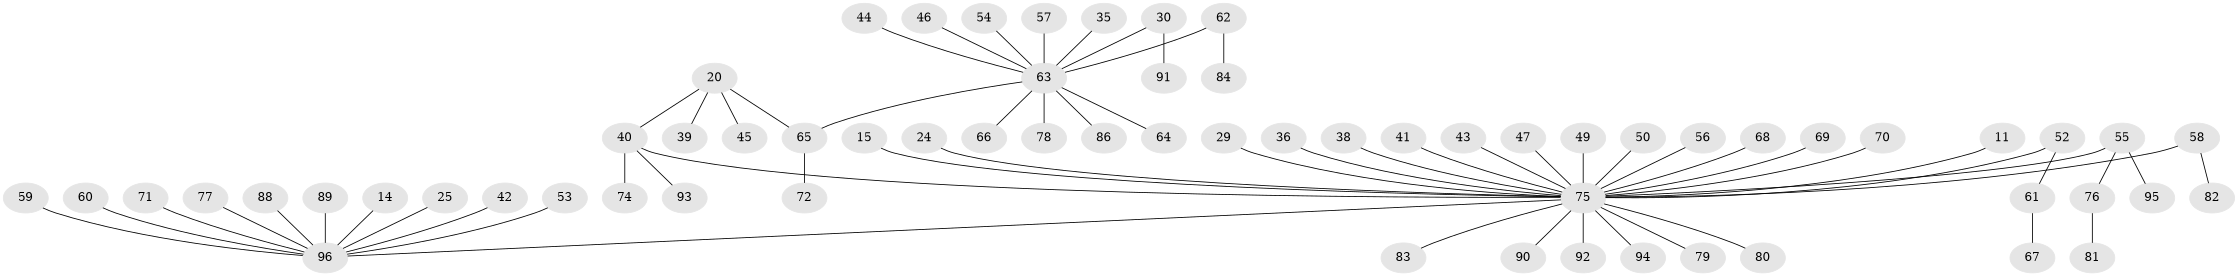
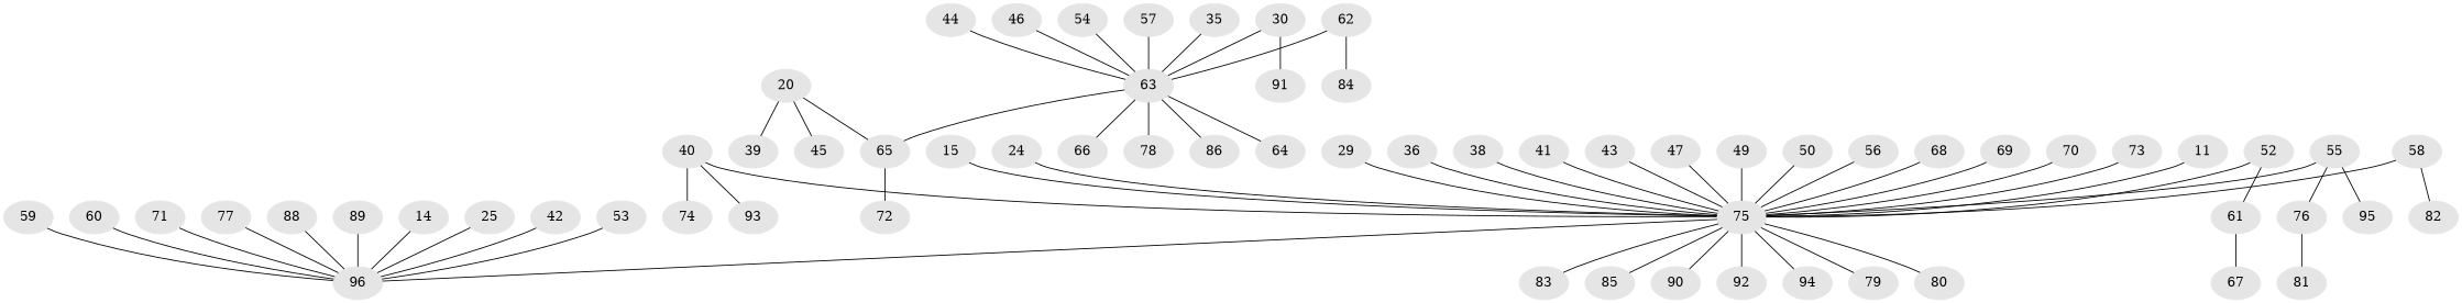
  graph {
    node [color=gray90 style=filled]
    75 [super="+18+17+21+37+23+31+28"]
    96 [super="+10+32+48+51+9"]
    79
    80
    83
+   85
    90
    92
    94
    11
    14
    15
    20
    39
    40
    45
    65 [super="+19"]
    74
    93
    72
    24
    25
    29
    63 [super="+34+33"]
    64
    66
    78
    86
    30
    91
    35
    36
    38
    41
    42
    43
    44
    46
    47
    49
    50
    52
    61
    67
    53
    54
    55
    76
    95
    81
    56
    57
    58
    82
    59
    60
    62
    84
    68
    69
    70
    71
+   73
    77
    88
    89
    75 -- 96
    75 -- 79
    75 -- 80
    75 -- 83
+   75 -- 85
    75 -- 90
    75 -- 92
    75 -- 94
    11 -- 75
    14 -- 96
    15 -- 75
    20 -- 39
-   20 -- 40
    20 -- 45
    20 -- 65
    40 -- 75
    40 -- 74
    40 -- 93
    65 -- 72
    24 -- 75
    25 -- 96
    29 -- 75
    63 -- 65
    63 -- 64
    63 -- 66
    63 -- 78
    63 -- 86
    30 -- 63
    30 -- 91
    35 -- 63
    36 -- 75
    38 -- 75
    41 -- 75
    42 -- 96
    43 -- 75
    44 -- 63
    46 -- 63
    47 -- 75
    49 -- 75
    50 -- 75
    52 -- 75
    52 -- 61
    61 -- 67
    53 -- 96
    54 -- 63
    55 -- 75
    55 -- 76
    55 -- 95
    76 -- 81
    56 -- 75
    57 -- 63
    58 -- 75
    58 -- 82
    59 -- 96
    60 -- 96
    62 -- 63
    62 -- 84
    68 -- 75
    69 -- 75
    70 -- 75
    71 -- 96
+   73 -- 75
    77 -- 96
    88 -- 96
    89 -- 96
  }
